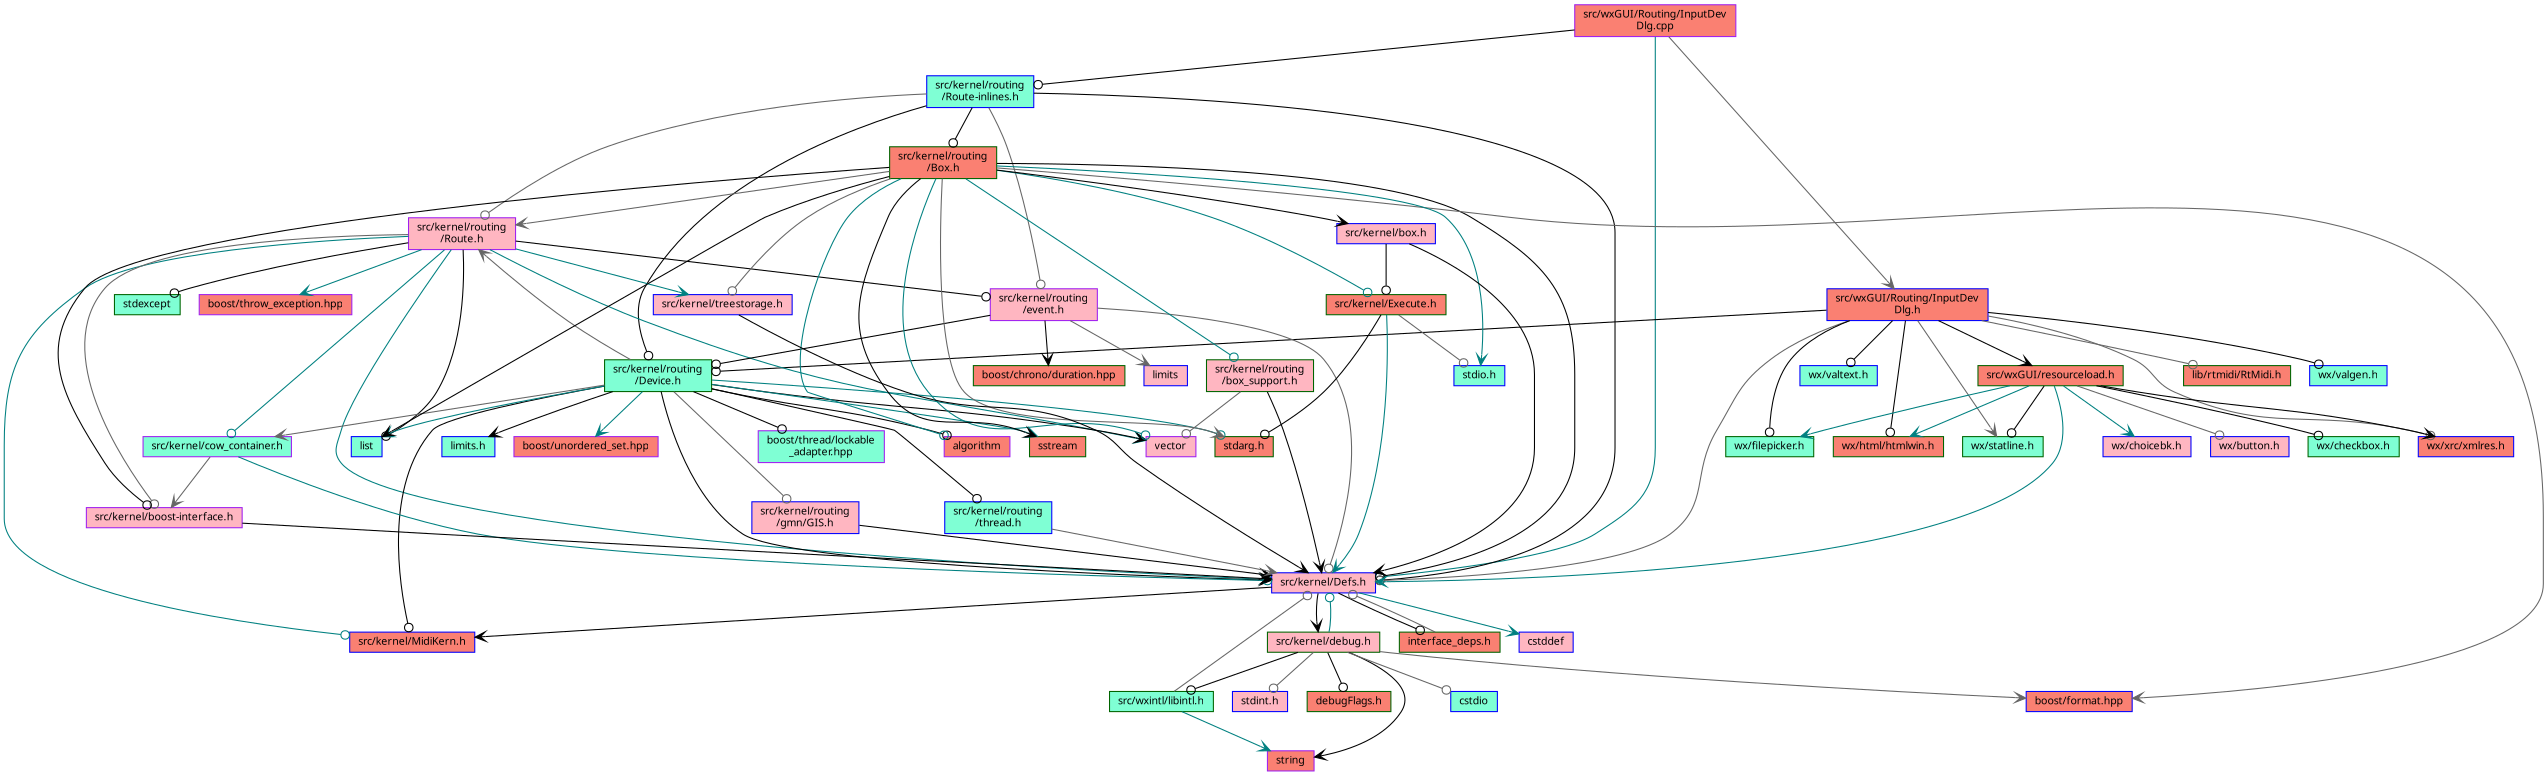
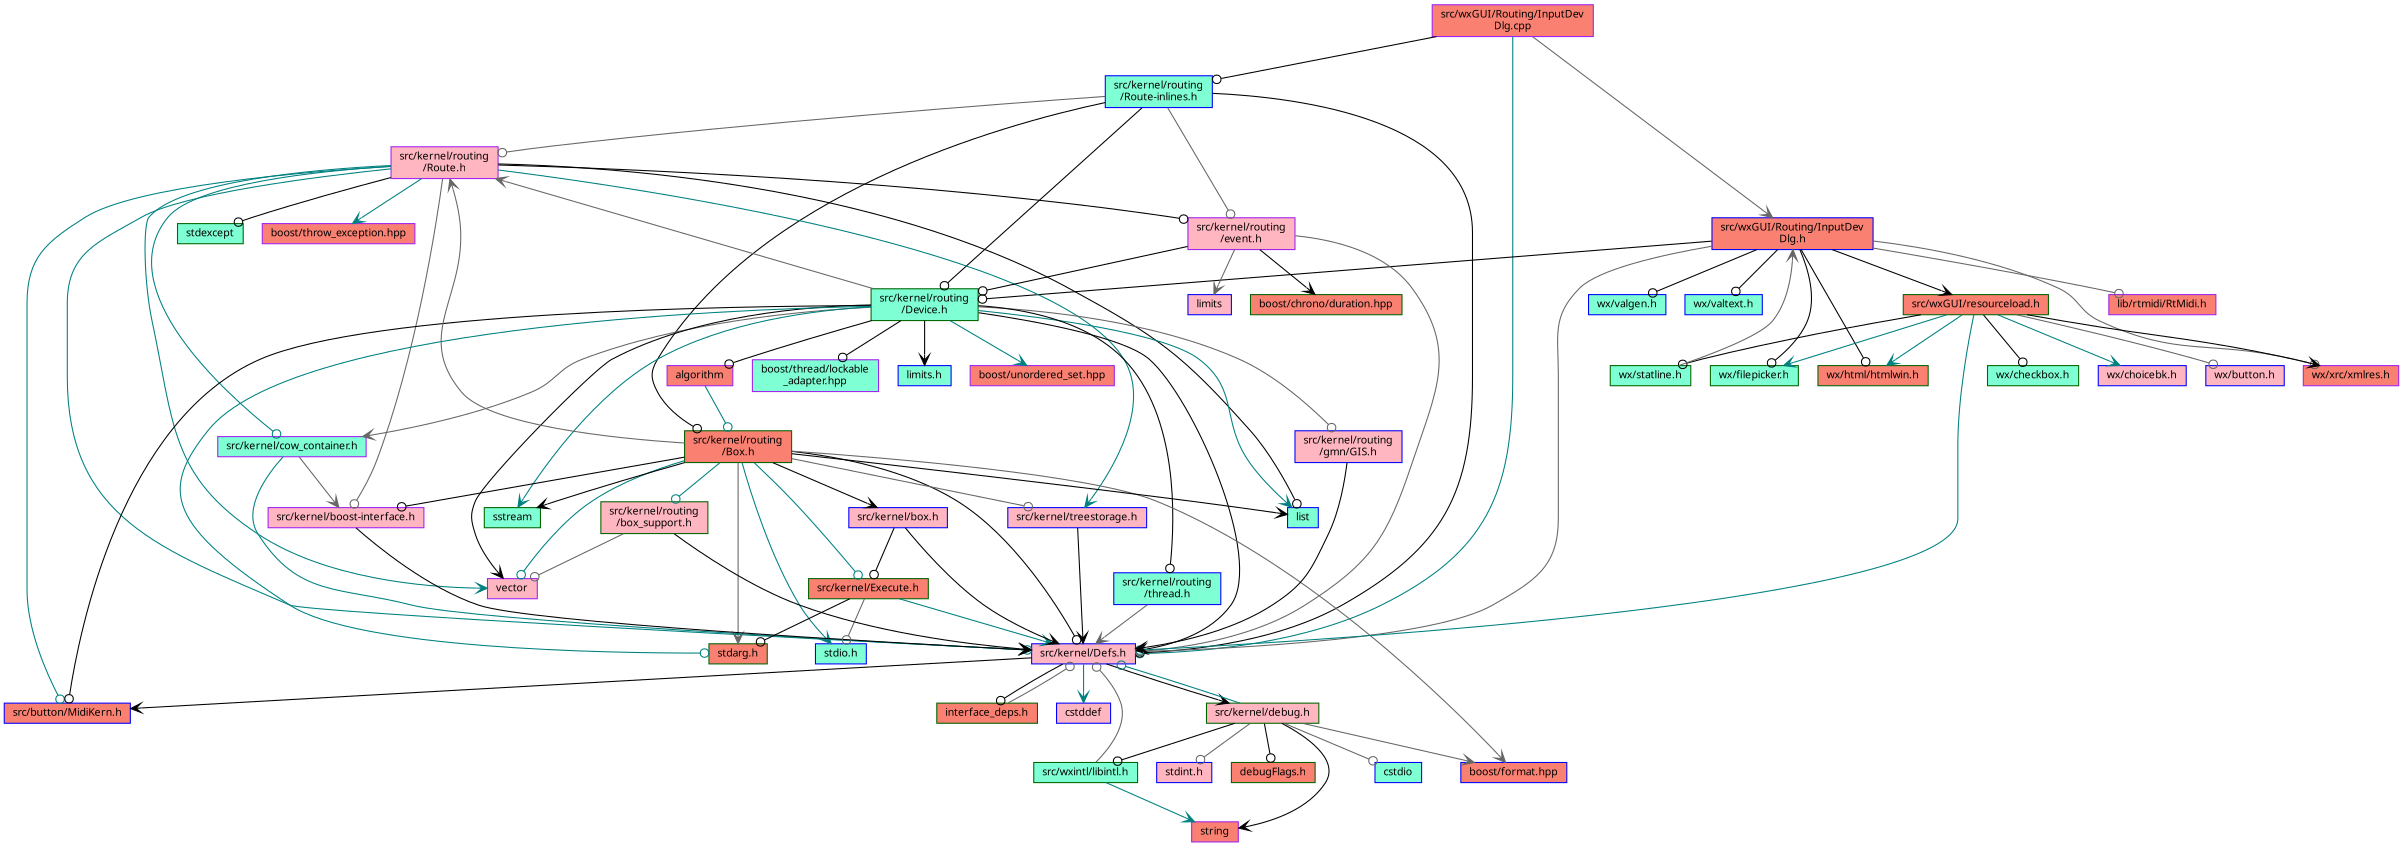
  digraph {
    node [color=blue fillcolor=salmon fontname=Sans fontsize=10 shape=record style=filled]
    edge [arrowhead=odot color=black fontname=Sans fontsize=10 labelfontname=Sans labelfontsize=10 style=solid]
    n1 [color=purple fontcolor=black height=0.2 label="src/wxGUI/Routing/InputDev\lDlg.cpp" width=0.4]
    n2 [fillcolor=lightpink height=0.2 label="src/kernel/Defs.h" width=0.4]
    n3 [fillcolor=aquamarine height=0.2 label="src/kernel/routing\l/Route-inlines.h" width=0.4]
    n4 [height=0.2 label="src/wxGUI/Routing/InputDev\lDlg.h" width=0.4]
    n5 [color=darkgreen height=0.2 label="interface_deps.h" width=0.4]
    n6 [fillcolor=lightpink height=0.2 label=cstddef width=0.4]
    n7 [color=darkgreen fillcolor=lightpink height=0.2 label="src/kernel/debug.h" width=0.4]
-   n8 [height=0.2 label="src/kernel/MidiKern.h" width=0.4]
+   n8 [height=0.2 label="src/button/MidiKern.h" width=0.4]
    n9 [color=purple fillcolor=lightpink height=0.2 label="src/kernel/routing\l/Route.h" width=0.4]
    n10 [color=purple fillcolor=lightpink height=0.2 label="src/kernel/routing\l/event.h" width=0.4]
    n11 [color=darkgreen fillcolor=aquamarine height=0.2 label="src/kernel/routing\l/Device.h" width=0.4]
    n12 [color=darkgreen height=0.2 label="src/kernel/routing\l/Box.h" width=0.4]
    n13 [color=darkgreen height=0.2 label="src/wxGUI/resourceload.h" width=0.4]
    n14 [color=darkgreen fillcolor=aquamarine height=0.2 label="wx/filepicker.h" width=0.4]
    n15 [color=darkgreen height=0.2 label="wx/html/htmlwin.h" width=0.4]
    n16 [color=darkgreen fillcolor=aquamarine height=0.2 label="wx/statline.h" width=0.4]
-   n17 [height=0.2 label="wx/xrc/xmlres.h" width=0.4]
-   n18 [color=darkgreen height=0.2 label="lib/rtmidi/RtMidi.h" width=0.4]
+   n17 [color=purple height=0.2 label="wx/xrc/xmlres.h" width=0.4]
+   n18 [color=purple height=0.2 label="lib/rtmidi/RtMidi.h" width=0.4]
    n19 [fillcolor=aquamarine height=0.2 label="wx/valgen.h" width=0.4]
    n20 [fillcolor=aquamarine height=0.2 label="wx/valtext.h" width=0.4]
    n21 [color=darkgreen fillcolor=aquamarine height=0.2 label="src/wxintl/libintl.h" width=0.4]
    n22 [color=purple height=0.2 label=string width=0.4]
    n23 [fillcolor=aquamarine height=0.2 label=cstdio width=0.4]
    n24 [height=0.2 label="boost/format.hpp" width=0.4]
    n25 [fillcolor=lightpink height=0.2 label="stdint.h" width=0.4]
    n26 [color=darkgreen height=0.2 label="debugFlags.h" width=0.4]
    n27 [color=purple fillcolor=aquamarine height=0.2 label="src/kernel/cow_container.h" width=0.4]
    n28 [color=purple fillcolor=lightpink height=0.2 label="src/kernel/boost-interface.h" width=0.4]
    n29 [fillcolor=lightpink height=0.2 label="src/kernel/treestorage.h" width=0.4]
    n30 [fillcolor=aquamarine height=0.2 label=list width=0.4]
    n31 [color=purple fillcolor=lightpink height=0.2 label=vector width=0.4]
    n32 [color=darkgreen fillcolor=aquamarine height=0.2 label=stdexcept width=0.4]
    n33 [color=purple height=0.2 label="boost/throw_exception.hpp" width=0.4]
    n34 [color=darkgreen height=0.2 label="boost/chrono/duration.hpp" width=0.4]
    n35 [fillcolor=lightpink height=0.2 label=limits width=0.4]
    n36 [fillcolor=lightpink height=0.2 label="src/kernel/routing\l/gmn/GIS.h" width=0.4]
    n37 [fillcolor=aquamarine height=0.2 label="src/kernel/routing\l/thread.h" width=0.4]
    n38 [color=purple fillcolor=aquamarine height=0.2 label="boost/thread/lockable\l_adapter.hpp" width=0.4]
    n39 [fillcolor=aquamarine height=0.2 label="limits.h" width=0.4]
    n40 [color=purple height=0.2 label=algorithm width=0.4]
-   n41 [color=darkgreen height=0.2 label=sstream width=0.4]
+   n41 [color=darkgreen fillcolor=aquamarine height=0.2 label=sstream width=0.4]
    n42 [color=darkgreen height=0.2 label="stdarg.h" width=0.4]
    n43 [color=purple height=0.2 label="boost/unordered_set.hpp" width=0.4]
    n44 [color=darkgreen height=0.2 label="src/kernel/Execute.h" width=0.4]
    n45 [fillcolor=aquamarine height=0.2 label="stdio.h" width=0.4]
    n46 [fillcolor=lightpink height=0.2 label="src/kernel/box.h" width=0.4]
    n47 [color=darkgreen fillcolor=lightpink height=0.2 label="src/kernel/routing\l/box_support.h" width=0.4]
    n48 [fillcolor=lightpink height=0.2 label="wx/button.h" width=0.4]
    n49 [color=darkgreen fillcolor=aquamarine height=0.2 label="wx/checkbox.h" width=0.4]
    n50 [fillcolor=lightpink height=0.2 label="wx/choicebk.h" width=0.4]
    n1 -> n2 [color=teal]
    n1 -> n3
    n1 -> n4 [arrowhead=vee color=gray40]
    n2 -> n5
    n2 -> n6 [arrowhead=vee color=teal]
    n2 -> n7 [arrowhead=vee]
    n2 -> n8 [arrowhead=vee]
    n3 -> n2
    n3 -> n9 [color=gray40]
    n3 -> n10 [color=gray40]
    n3 -> n11
    n3 -> n12
    n4 -> n2 [color=gray40]
    n4 -> n11
    n4 -> n13 [arrowhead=vee]
    n4 -> n14
    n4 -> n15
-   n4 -> n16 [arrowhead=vee color=gray40]
+   n16 -> n4 [arrowhead=vee color=gray40]
    n4 -> n17 [color=gray40]
    n4 -> n18 [color=gray40]
    n4 -> n19
    n4 -> n20
    n5 -> n2 [color=gray40]
    n7 -> n2 [color=teal]
    n7 -> n21
    n7 -> n22 [arrowhead=vee]
    n7 -> n23 [color=gray40]
    n7 -> n24 [arrowhead=vee color=gray40]
    n7 -> n25 [color=gray40]
    n7 -> n26
    n9 -> n2 [arrowhead=vee color=teal]
    n9 -> n8 [color=teal]
    n9 -> n10
    n9 -> n27 [color=teal]
    n9 -> n28 [color=gray40]
    n9 -> n29 [arrowhead=vee color=teal]
    n9 -> n30
    n9 -> n31 [arrowhead=vee color=teal]
    n9 -> n32
    n9 -> n33 [arrowhead=vee color=teal]
    n10 -> n2 [color=gray40]
    n10 -> n11
    n10 -> n34 [arrowhead=vee]
    n10 -> n35 [arrowhead=vee color=gray40]
    n11 -> n2 [arrowhead=vee]
    n11 -> n8
    n11 -> n9 [arrowhead=vee color=gray40]
    n11 -> n27 [arrowhead=vee color=gray40]
    n11 -> n30 [arrowhead=vee color=teal]
    n11 -> n31 [arrowhead=vee]
    n11 -> n36 [color=gray40]
    n11 -> n37
    n11 -> n38
    n11 -> n39 [arrowhead=vee]
    n11 -> n40
    n11 -> n41 [arrowhead=vee color=teal]
    n11 -> n42 [color=teal]
    n11 -> n43 [arrowhead=vee color=teal]
    n12 -> n2
    n12 -> n9 [arrowhead=vee color=gray40]
    n12 -> n24 [arrowhead=vee color=gray40]
    n12 -> n28
    n12 -> n29 [color=gray40]
    n12 -> n30 [arrowhead=vee]
    n12 -> n31 [color=teal]
-   n12 -> n40 [color=teal]
+   n40 -> n12 [color=teal]
    n12 -> n41 [arrowhead=vee]
    n12 -> n42 [arrowhead=vee color=gray40]
    n12 -> n44 [color=teal]
    n12 -> n45 [arrowhead=vee color=teal]
    n12 -> n46 [arrowhead=vee]
    n12 -> n47 [color=teal]
-   n13 -> n2 [arrowhead=vee color=teal]
+   n13 -> n2 [color=teal]
    n13 -> n14 [arrowhead=vee color=teal]
    n13 -> n15 [arrowhead=vee color=teal]
    n13 -> n16
    n13 -> n17 [arrowhead=vee]
    n13 -> n48 [color=gray40]
    n13 -> n49
    n13 -> n50 [arrowhead=vee color=teal]
    n21 -> n2 [color=gray40]
    n21 -> n22 [arrowhead=vee color=teal]
    n27 -> n2 [color=teal]
    n27 -> n28 [arrowhead=vee color=gray40]
    n28 -> n2 [arrowhead=vee]
    n29 -> n2 [arrowhead=vee]
    n36 -> n2 [arrowhead=vee]
    n37 -> n2 [arrowhead=vee color=gray40]
    n44 -> n2 [arrowhead=vee color=teal]
    n44 -> n42
    n44 -> n45 [color=gray40]
    n46 -> n2 [arrowhead=vee]
    n46 -> n44
    n47 -> n2 [arrowhead=vee]
    n47 -> n31 [color=gray40]
  }
